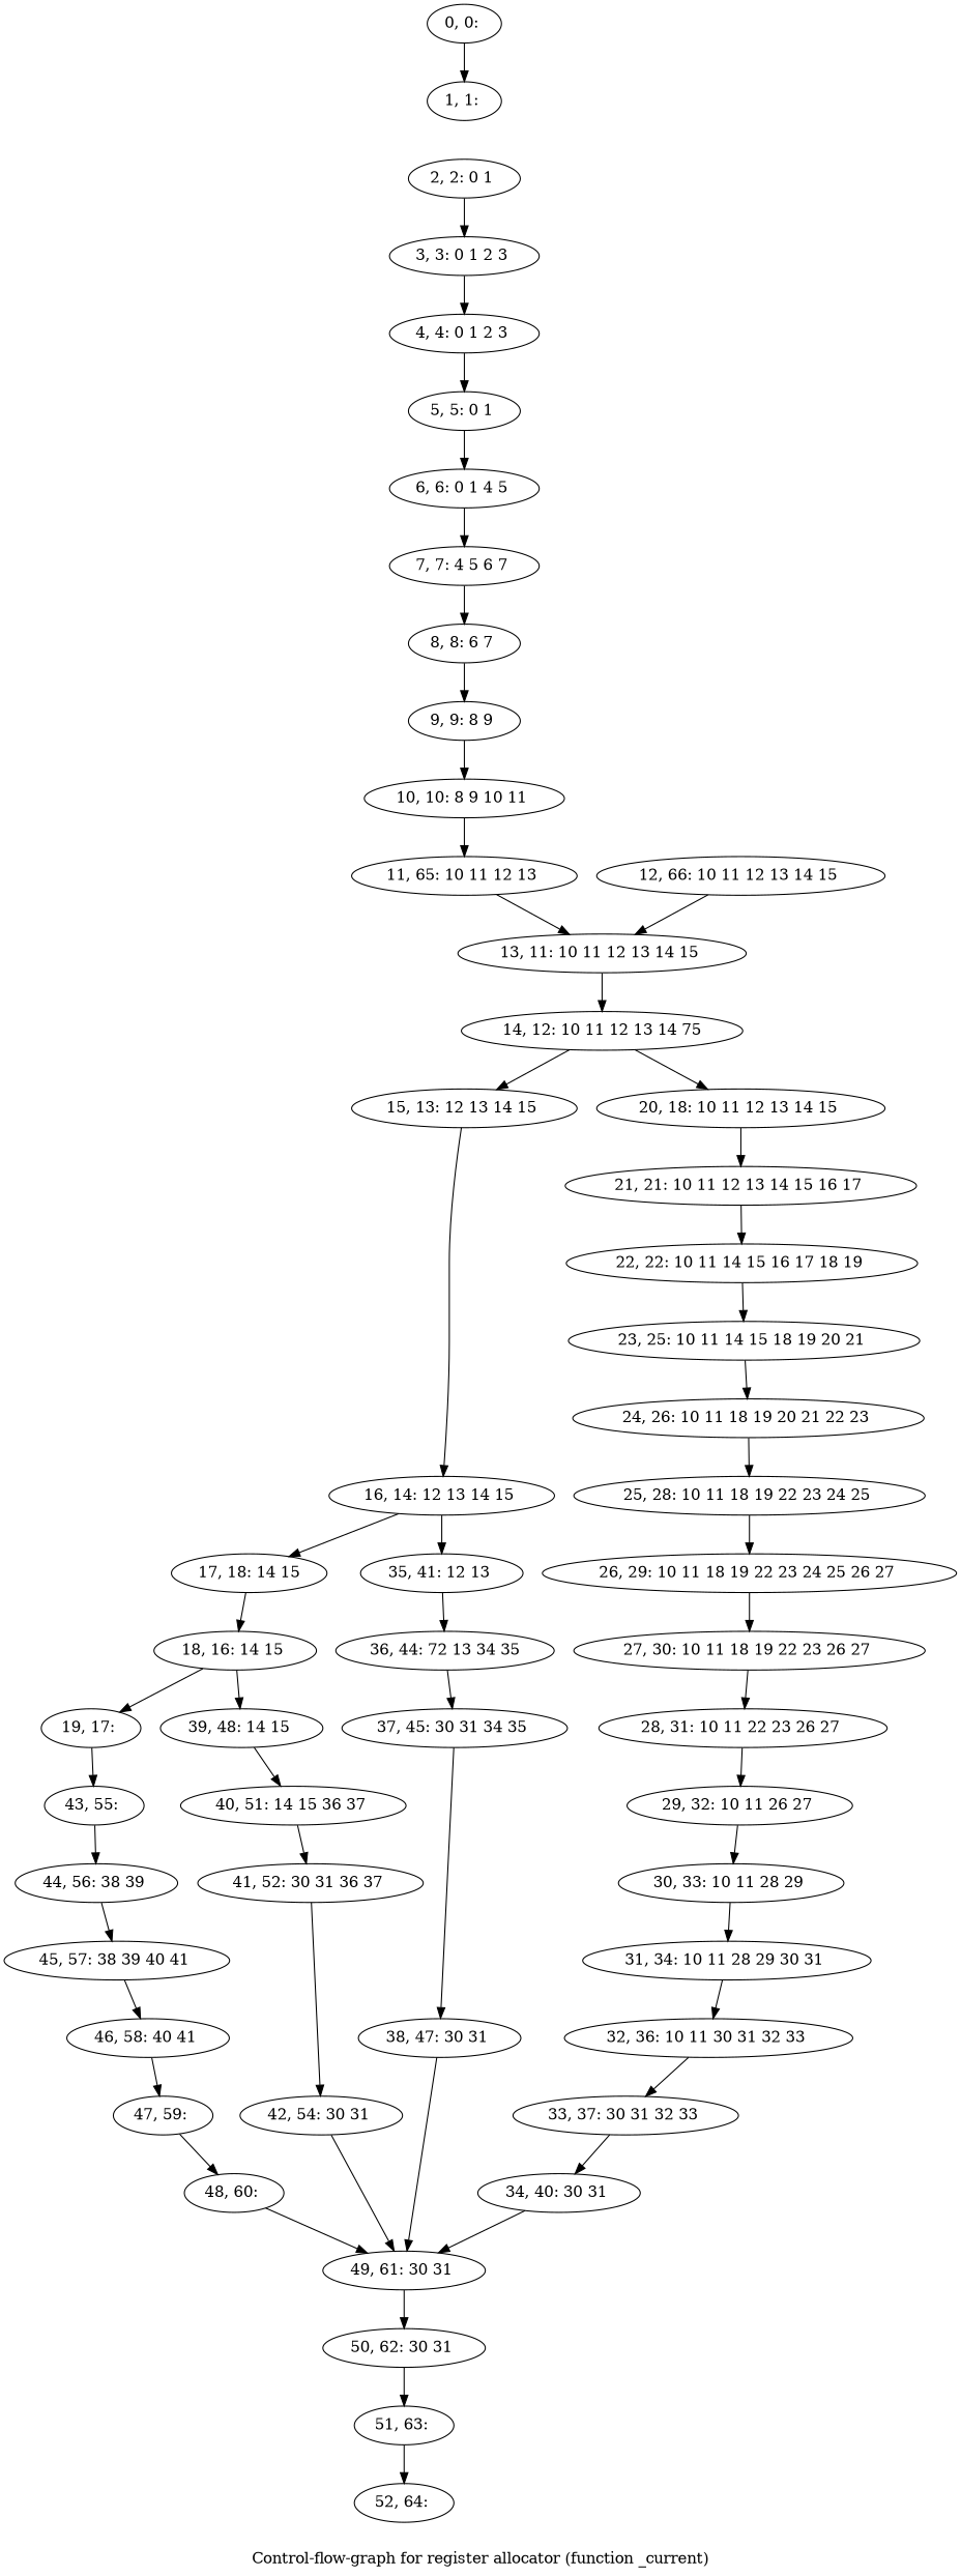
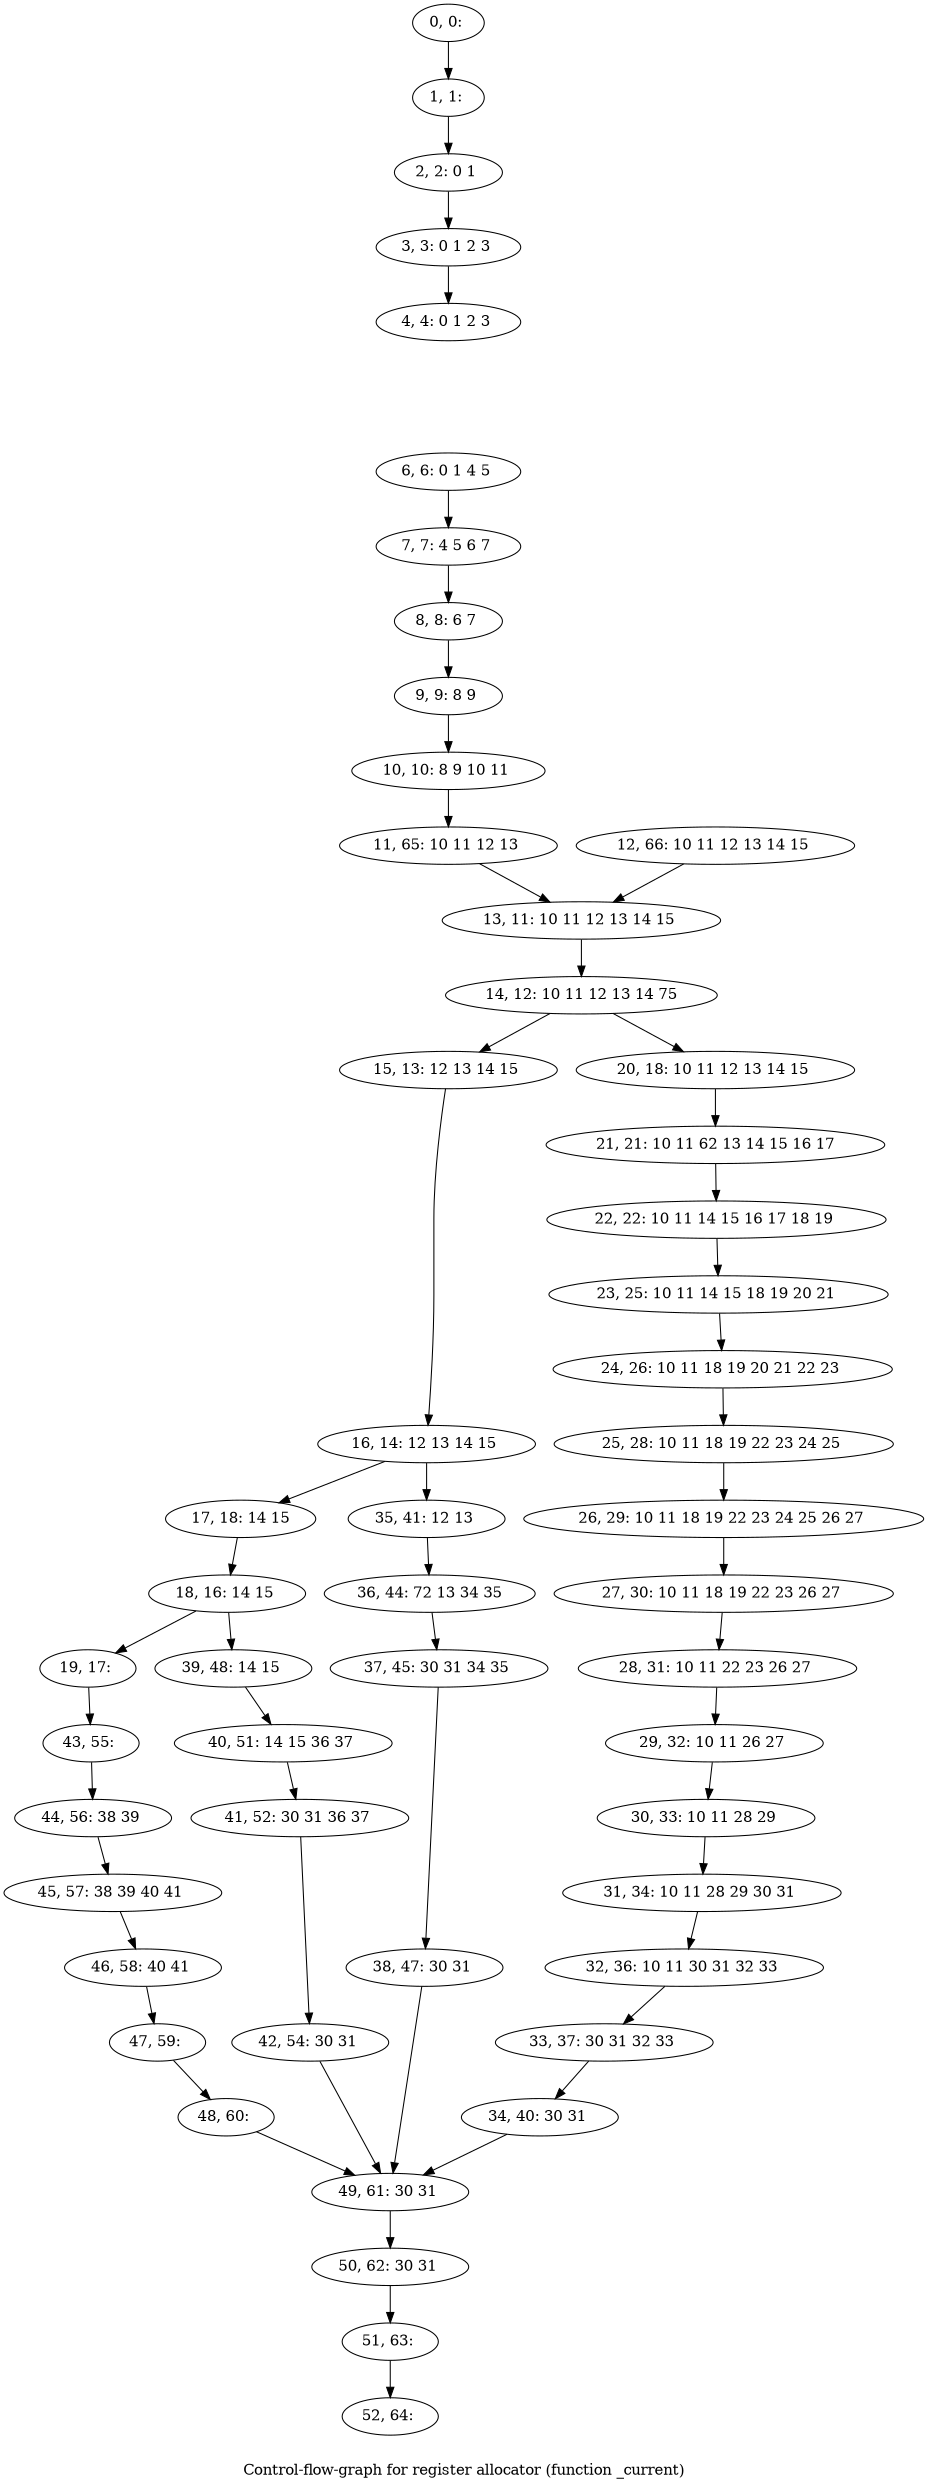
  digraph {
    label="Control-flow-graph for register allocator (function _current)"
    n1 [label="0, 0: "]
    n2 [label="1, 1: "]
    n3 [label="2, 2: 0 1 "]
    n4 [label="3, 3: 0 1 2 3 "]
    n5 [label="4, 4: 0 1 2 3 "]
-   n6 [label="5, 5: 0 1 "]
    n7 [label="6, 6: 0 1 4 5 "]
    n8 [label="7, 7: 4 5 6 7 "]
    n9 [label="8, 8: 6 7 "]
    n10 [label="9, 9: 8 9 "]
    n11 [label="10, 10: 8 9 10 11 "]
    n12 [label="11, 65: 10 11 12 13 "]
    n13 [label="13, 11: 10 11 12 13 14 15 "]
    n14 [label="12, 66: 10 11 12 13 14 15 "]
    n15 [label="14, 12: 10 11 12 13 14 75"]
    n16 [label="15, 13: 12 13 14 15 "]
    n17 [label="20, 18: 10 11 12 13 14 15 "]
    n18 [label="16, 14: 12 13 14 15 "]
-   n19 [label="21, 21: 10 11 12 13 14 15 16 17 "]
+   n19 [label="21, 21: 10 11 62 13 14 15 16 17"]
    n20 [label="17, 18: 14 15"]
    n21 [label="35, 41: 12 13 "]
    n22 [label="18, 16: 14 15 "]
    n23 [label="36, 44: 72 13 34 35"]
    n24 [label="19, 17: "]
    n25 [label="39, 48: 14 15 "]
    n26 [label="43, 55: "]
    n27 [label="40, 51: 14 15 36 37 "]
    n28 [label="44, 56: 38 39 "]
    n29 [label="22, 22: 10 11 14 15 16 17 18 19 "]
    n30 [label="23, 25: 10 11 14 15 18 19 20 21 "]
    n31 [label="24, 26: 10 11 18 19 20 21 22 23 "]
    n32 [label="25, 28: 10 11 18 19 22 23 24 25 "]
    n33 [label="26, 29: 10 11 18 19 22 23 24 25 26 27 "]
    n34 [label="27, 30: 10 11 18 19 22 23 26 27 "]
    n35 [label="28, 31: 10 11 22 23 26 27 "]
    n36 [label="29, 32: 10 11 26 27 "]
    n37 [label="30, 33: 10 11 28 29 "]
    n38 [label="31, 34: 10 11 28 29 30 31 "]
    n39 [label="32, 36: 10 11 30 31 32 33 "]
    n40 [label="33, 37: 30 31 32 33 "]
    n41 [label="34, 40: 30 31 "]
    n42 [label="49, 61: 30 31 "]
    n43 [label="50, 62: 30 31 "]
    n44 [label="37, 45: 30 31 34 35 "]
    n45 [label="38, 47: 30 31 "]
    n46 [label="41, 52: 30 31 36 37 "]
    n47 [label="42, 54: 30 31 "]
    n48 [label="45, 57: 38 39 40 41 "]
    n49 [label="46, 58: 40 41 "]
    n50 [label="47, 59: "]
    n51 [label="48, 60: "]
    n52 [label="51, 63: "]
    n53 [label="52, 64: "]
    n1 -> n2
+   n2 -> n3
    n3 -> n4
    n4 -> n5
-   n5 -> n6
-   n6 -> n7
    n7 -> n8
    n8 -> n9
    n9 -> n10
    n10 -> n11
    n11 -> n12
    n12 -> n13
    n13 -> n15
    n14 -> n13
    n15 -> n16
    n15 -> n17
    n16 -> n18
    n17 -> n19
    n18 -> n20
    n18 -> n21
    n19 -> n29
    n20 -> n22
    n21 -> n23
    n22 -> n24
    n22 -> n25
    n23 -> n44
    n24 -> n26
    n25 -> n27
    n26 -> n28
    n27 -> n46
    n28 -> n48
    n29 -> n30
    n30 -> n31
    n31 -> n32
    n32 -> n33
    n33 -> n34
    n34 -> n35
    n35 -> n36
    n36 -> n37
    n37 -> n38
    n38 -> n39
    n39 -> n40
    n40 -> n41
    n41 -> n42
    n42 -> n43
    n43 -> n52
    n44 -> n45
    n45 -> n42
    n46 -> n47
    n47 -> n42
    n48 -> n49
    n49 -> n50
    n50 -> n51
    n51 -> n42
    n52 -> n53
  }
